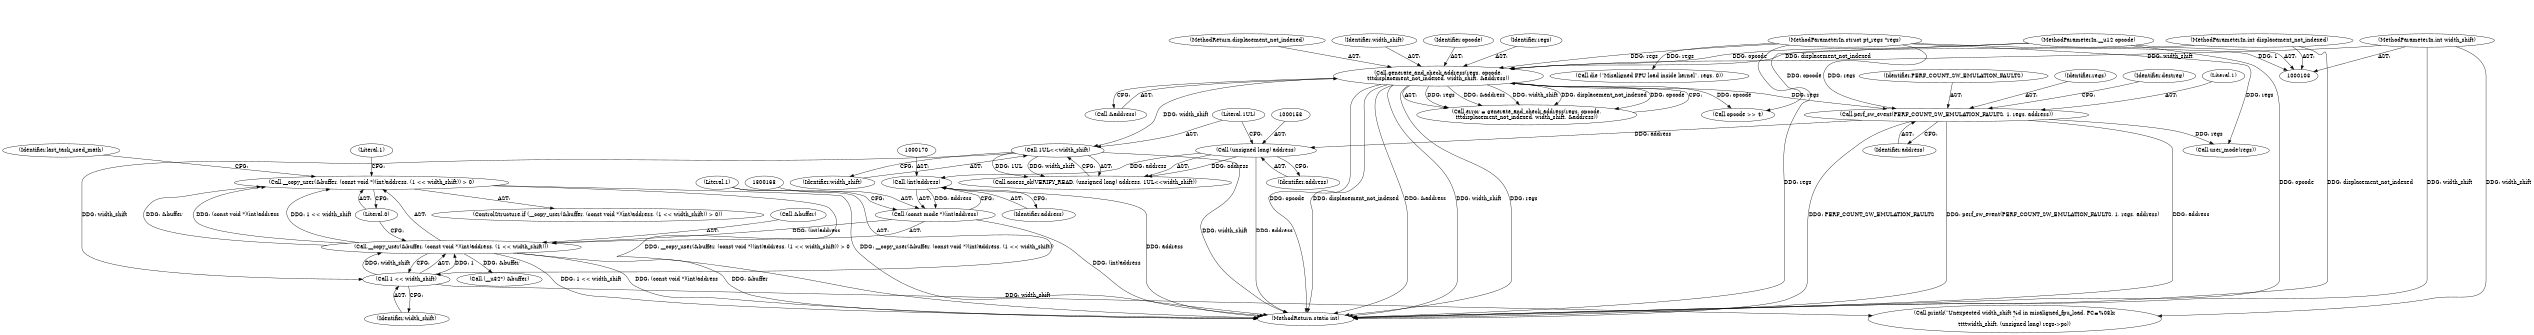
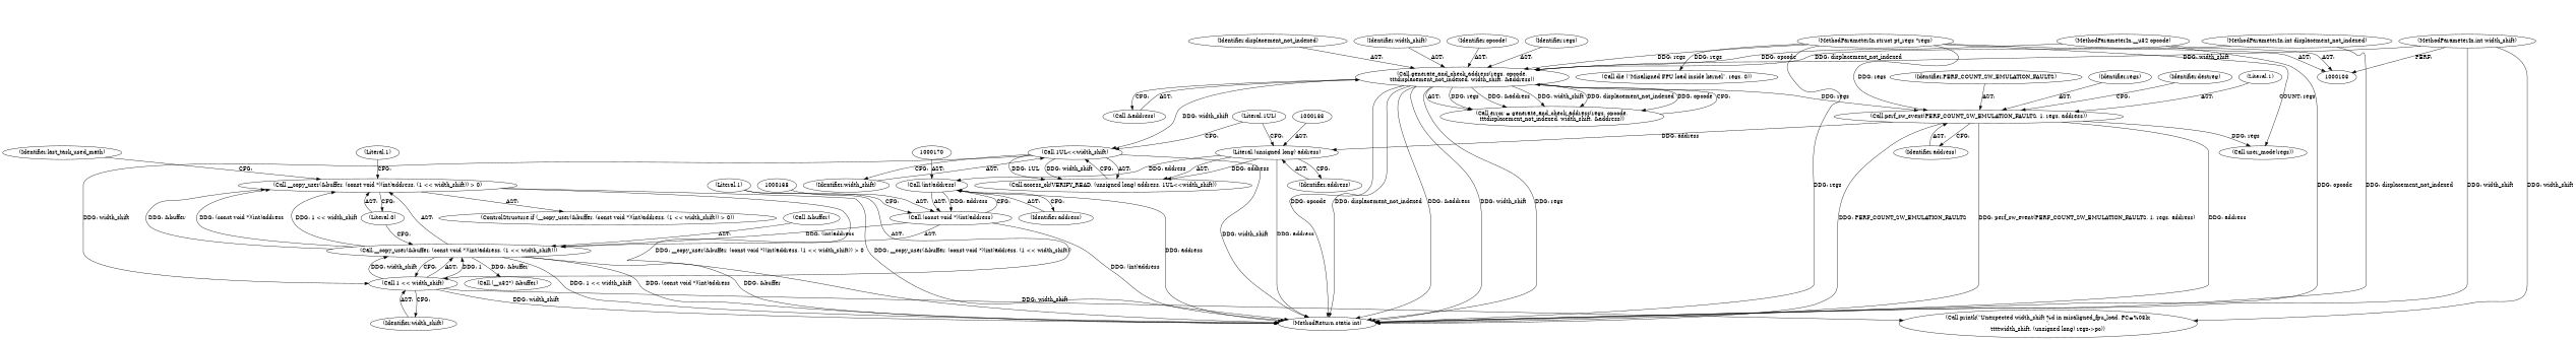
  digraph {
    n1 [label="(Call,__copy_user(&buffer, (const void *)(int)address, (1 << width_shift)) > 0)"]
    n2 [label="(Literal,0)"]
    n3 [label="(ControlStructure,if (__copy_user(&buffer, (const void *)(int)address, (1 << width_shift)) > 0))"]
    n4 [label="(MethodReturn,static int)"]
    n5 [label="(Call,__copy_user(&buffer, (const void *)(int)address, (1 << width_shift)))"]
    n6 [label="(Call,1 << width_shift)"]
    n7 [label="(Call,(__u32*) &buffer)"]
    n8 [label="(Call,printk(\"Unexpected width_shift %d in misaligned_fpu_load, PC=%08lx\n\",\n\t\t\t\twidth_shift, (unsigned long) regs->pc))"]
    n9 [label="(Identifier,width_shift)"]
-   n10 [label="(Call,(const mode *)(int)address)"]
+   n10 [label="(Call,(const void *)(int)address)"]
    n11 [label="(Call,(int)address)"]
    n12 [label="(Identifier,address)"]
-   n13 [label="(Call,(unsigned long) address)"]
+   n13 [label="(Literal,(unsigned long) address)"]
    n14 [label="(Call,access_ok(VERIFY_READ, (unsigned long) address, 1UL<<width_shift))"]
    n15 [label="(Identifier,address)"]
    n16 [label="(Call,1UL<<width_shift)"]
    n17 [label="(Call,perf_sw_event(PERF_COUNT_SW_EMULATION_FAULTS, 1, regs, address))"]
    n18 [label="(Call,user_mode(regs))"]
    n19 [label="(Identifier,address)"]
    n20 [label="(Call,generate_and_check_address(regs, opcode,\n\t\t\tdisplacement_not_indexed, width_shift, &address))"]
    n21 [label="(Call,error = generate_and_check_address(regs, opcode,\n\t\t\tdisplacement_not_indexed, width_shift, &address))"]
    n22 [label="(Call,&address)"]
-   n23 [label="(Call,opcode >> 4)"]
    n24 [label="(Identifier,width_shift)"]
    n25 [label="(MethodParameterIn,struct pt_regs *regs)"]
    n26 [label="(Call,die (\"Misaligned FPU load inside kernel\", regs, 0))"]
    1000103
-   n28 [label="(MethodParameterIn,__u12 opcode)"]
+   n28 [label="(MethodParameterIn,__u32 opcode)"]
    n29 [label="(MethodParameterIn,int displacement_not_indexed)"]
    n30 [label="(MethodParameterIn,int width_shift)"]
-   n31 [label="(MethodReturn,displacement_not_indexed)"]
+   n31 [label="(Identifier,displacement_not_indexed)"]
    n32 [label="(Identifier,PERF_COUNT_SW_EMULATION_FAULTS)"]
    n33 [label="(Identifier,width_shift)"]
    n34 [label="(Call,&buffer)"]
    n35 [label="(Identifier,regs)"]
    n36 [label="(Literal,1UL)"]
    n37 [label="(Literal,1)"]
    n38 [label="(Identifier,opcode)"]
    n39 [label="(Identifier,destreg)"]
    n40 [label="(Identifier,regs)"]
    n41 [label="(Literal,1)"]
    n42 [label="(Identifier,last_task_used_math)"]
    n43 [label="(Literal,1)"]
-   1000168 [label=1300168]
+   1000168
    1000170
-   1000153
+   1000153 [label=1000133]
    n1 -> n2 [label="CFG: "]
    n1 -> n3 [label="AST: "]
    n1 -> n4 [label="DDG: __copy_user(&buffer, (const void *)(int)address, (1 << width_shift))"]
    n1 -> n4 [label="DDG: __copy_user(&buffer, (const void *)(int)address, (1 << width_shift)) > 0"]
    n2 -> n1 [label="AST: "]
    n2 -> n5 [label="CFG: "]
    n5 -> n1 [label="AST: "]
    n5 -> n1 [label="DDG: &buffer"]
    n5 -> n1 [label="DDG: (const void *)(int)address"]
    n5 -> n1 [label="DDG: 1 << width_shift"]
    n5 -> n4 [label="DDG: 1 << width_shift"]
    n5 -> n4 [label="DDG: (const void *)(int)address"]
    n5 -> n4 [label="DDG: &buffer"]
    n5 -> n6 [label="CFG: "]
    n5 -> n7 [label="DDG: &buffer"]
+   n6 -> n4 [label="DDG: width_shift"]
    n6 -> n5 [label="AST: "]
    n6 -> n5 [label="DDG: 1"]
    n6 -> n5 [label="DDG: width_shift"]
    n6 -> n8 [label="DDG: width_shift"]
    n6 -> n9 [label="CFG: "]
    n9 -> n6 [label="AST: "]
    n10 -> n4 [label="DDG: (int)address"]
    n10 -> n5 [label="AST: "]
    n10 -> n5 [label="DDG: (int)address"]
    n10 -> n11 [label="CFG: "]
    n11 -> n4 [label="DDG: address"]
    n11 -> n10 [label="AST: "]
    n11 -> n10 [label="DDG: address"]
    n11 -> n12 [label="CFG: "]
    n12 -> n11 [label="AST: "]
    n13 -> n4 [label="DDG: address"]
    n13 -> n11 [label="DDG: address"]
    n13 -> n14 [label="AST: "]
    n13 -> n14 [label="DDG: address"]
    n13 -> n15 [label="CFG: "]
    n14 -> n16 [label="CFG: "]
    n15 -> n13 [label="AST: "]
    n16 -> n4 [label="DDG: width_shift"]
    n16 -> n6 [label="DDG: width_shift"]
    n16 -> n14 [label="AST: "]
    n16 -> n14 [label="DDG: 1UL"]
    n16 -> n14 [label="DDG: width_shift"]
    n16 -> n24 [label="CFG: "]
    n17 -> n4 [label="DDG: PERF_COUNT_SW_EMULATION_FAULTS"]
    n17 -> n4 [label="DDG: perf_sw_event(PERF_COUNT_SW_EMULATION_FAULTS, 1, regs, address)"]
    n17 -> n4 [label="DDG: address"]
    n17 -> n13 [label="DDG: address"]
    n17 -> n18 [label="DDG: regs"]
    n17 -> n19 [label="CFG: "]
    n19 -> n17 [label="AST: "]
    n20 -> n4 [label="DDG: opcode"]
    n20 -> n4 [label="DDG: displacement_not_indexed"]
    n20 -> n4 [label="DDG: &address"]
    n20 -> n4 [label="DDG: width_shift"]
    n20 -> n4 [label="DDG: regs"]
    n20 -> n16 [label="DDG: width_shift"]
    n20 -> n17 [label="DDG: regs"]
    n20 -> n21 [label="AST: "]
    n20 -> n21 [label="DDG: regs"]
    n20 -> n21 [label="DDG: &address"]
    n20 -> n21 [label="DDG: width_shift"]
    n20 -> n21 [label="DDG: displacement_not_indexed"]
    n20 -> n21 [label="DDG: opcode"]
    n20 -> n22 [label="CFG: "]
-   n20 -> n23 [label="DDG: opcode"]
    n21 -> n20 [label="CFG: "]
    n22 -> n20 [label="AST: "]
    n24 -> n16 [label="AST: "]
    n25 -> n4 [label="DDG: regs"]
    n25 -> n17 [label="DDG: regs"]
-   n25 -> n18 [label="DDG: regs"]
+   n25 -> n18 [label="COUNT: regs"]
    n25 -> n20 [label="DDG: regs"]
    n25 -> n26 [label="DDG: regs"]
-   n25 -> 1000103 [label="DDG: 1"]
+   n25 -> 1000103 [label="AST: "]
    n28 -> n4 [label="DDG: opcode"]
    n28 -> n20 [label="DDG: opcode"]
-   n28 -> n23 [label="DDG: opcode"]
    n28 -> 1000103 [label="AST: "]
    n29 -> n4 [label="DDG: displacement_not_indexed"]
    n29 -> n20 [label="DDG: displacement_not_indexed"]
-   n29 -> 1000103 [label="AST: "]
    n30 -> n4 [label="DDG: width_shift"]
    n30 -> n8 [label="DDG: width_shift"]
    n30 -> n20 [label="DDG: width_shift"]
-   n30 -> 1000103 [label="AST: "]
+   n30 -> 1000103 [label="PERF: "]
    n31 -> n20 [label="AST: "]
    n32 -> n17 [label="AST: "]
    n33 -> n20 [label="AST: "]
    n34 -> n5 [label="AST: "]
    n35 -> n17 [label="AST: "]
    n36 -> n13 [label="CFG: "]
-   n36 -> n16 [label="AST: "]
+   n36 -> n16 [label="CFG: "]
    n37 -> n6 [label="AST: "]
    n37 -> n10 [label="CFG: "]
    n38 -> n20 [label="AST: "]
    n39 -> n17 [label="CFG: "]
    n40 -> n20 [label="AST: "]
    n41 -> n17 [label="AST: "]
    n42 -> n1 [label="CFG: "]
    n43 -> n1 [label="CFG: "]
    1000168 -> n10 [label="AST: "]
    1000170 -> n11 [label="AST: "]
    1000153 -> n13 [label="AST: "]
  }
